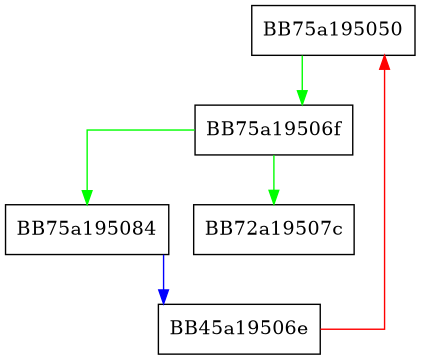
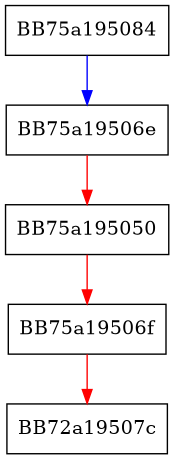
  digraph {
    splines=ortho
    node [shape=box]
    edge [color=green]
    BB75a195050
    BB75a19506f
    BB75a195084
    n4 [label=BB72a19507c]
-   BB75a19506e [label=BB45a19506e]
-   BB75a195050 -> BB75a19506f
-   BB75a19506f -> BB75a195084
-   BB75a19506f -> n4
+   BB75a19506e
+   BB75a195050 -> BB75a19506f [color=red]
+   BB75a19506f -> n4 [color=red]
    BB75a195084 -> BB75a19506e [color=blue]
    BB75a19506e -> BB75a195050 [color=red]
  }
